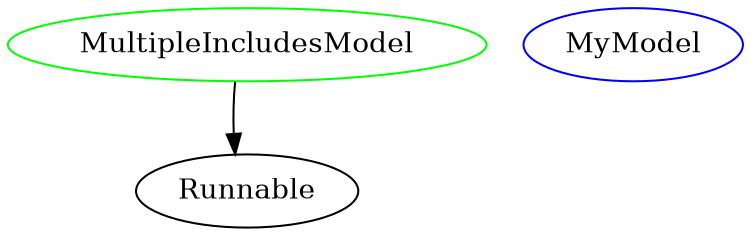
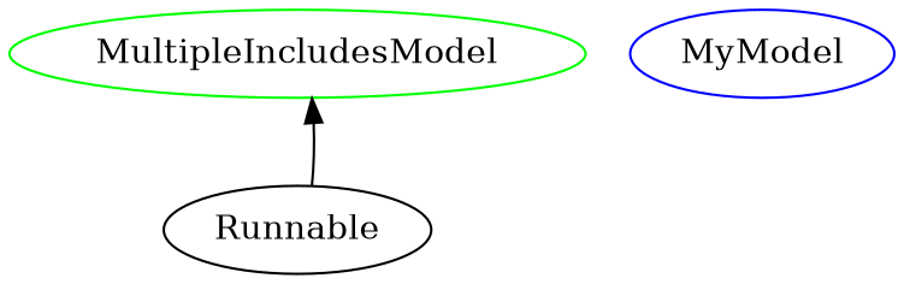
  digraph {
    splines=true
    n1 [color=green label=MultipleIncludesModel]
    n2 [label=Runnable]
    n3 [color=blue label=MyModel]
-   n1 -> n2
+   n2 -> n1
  }
